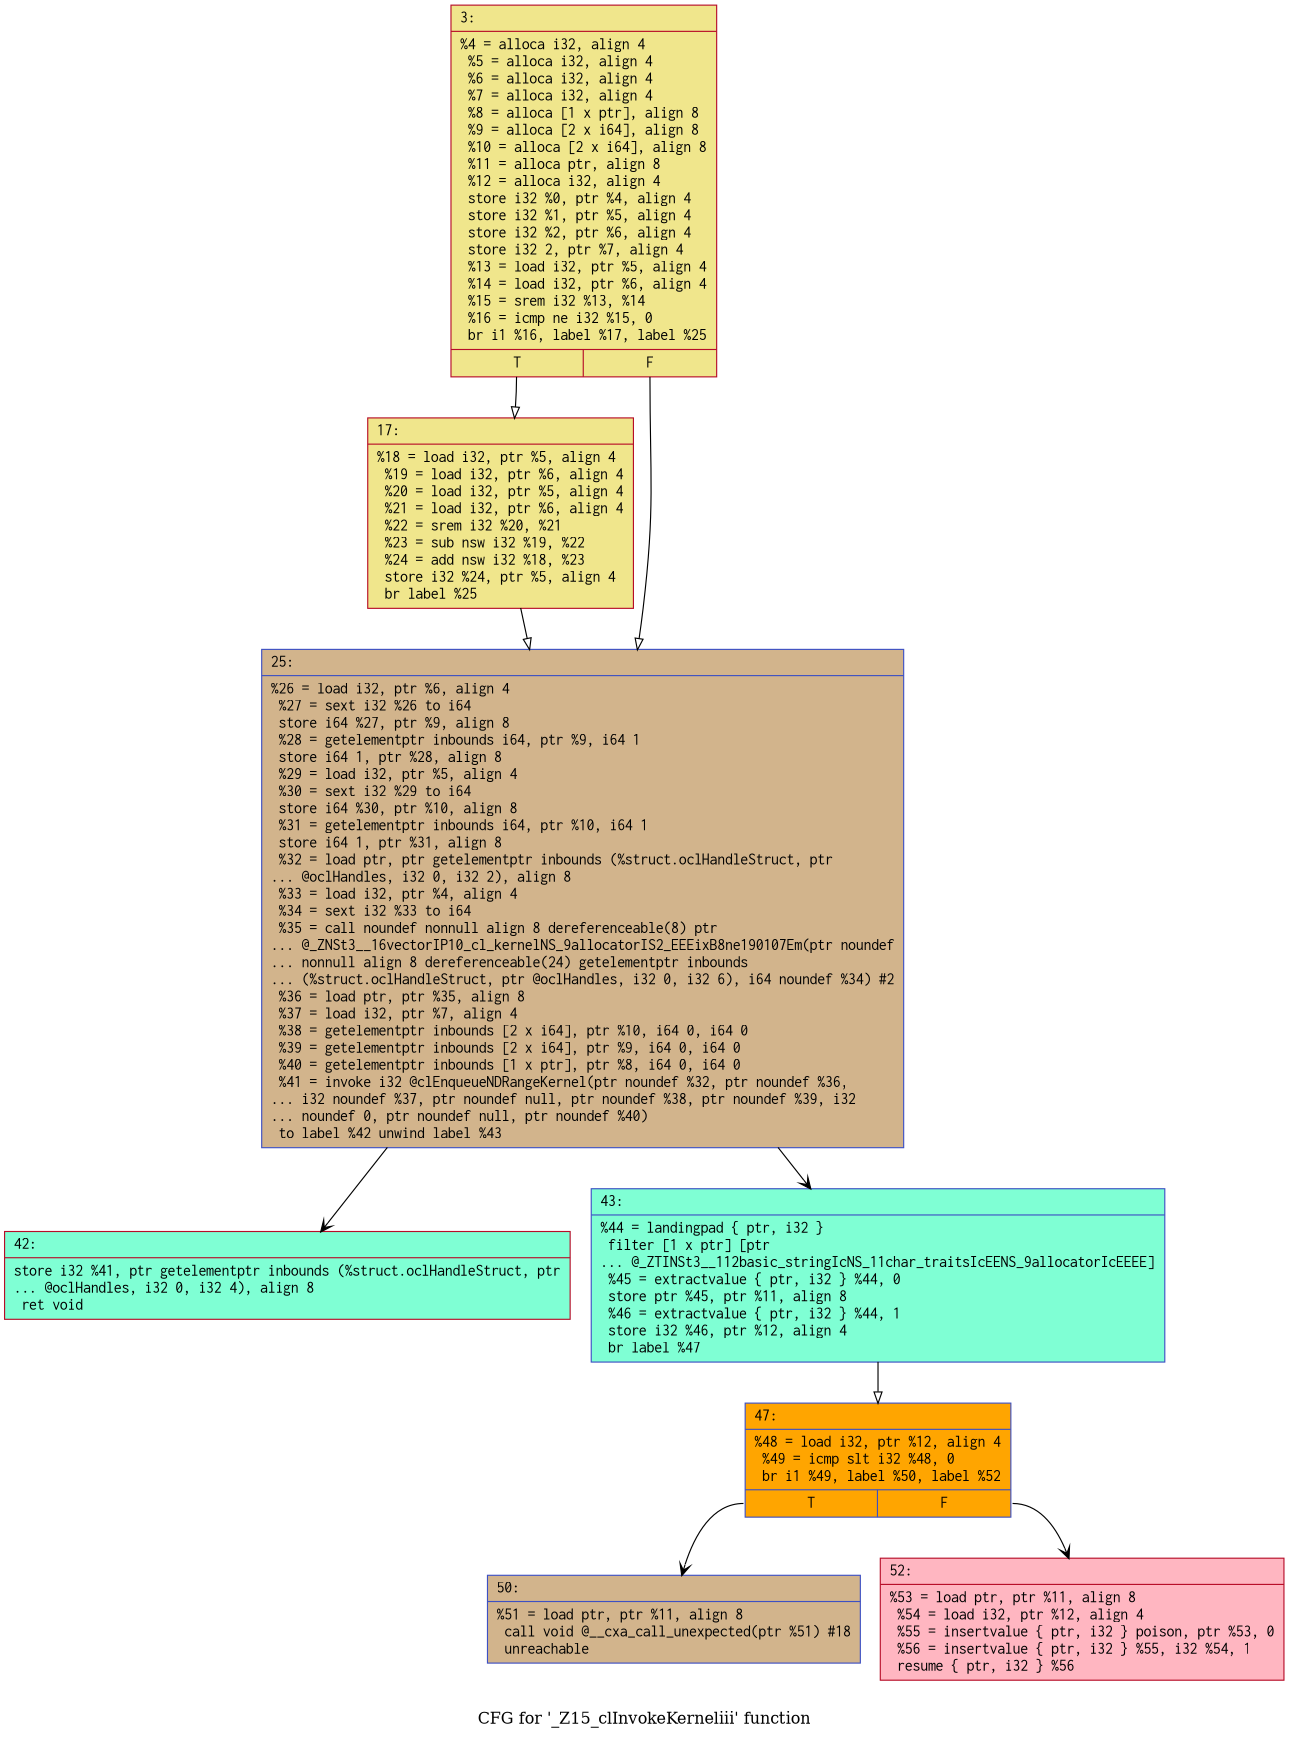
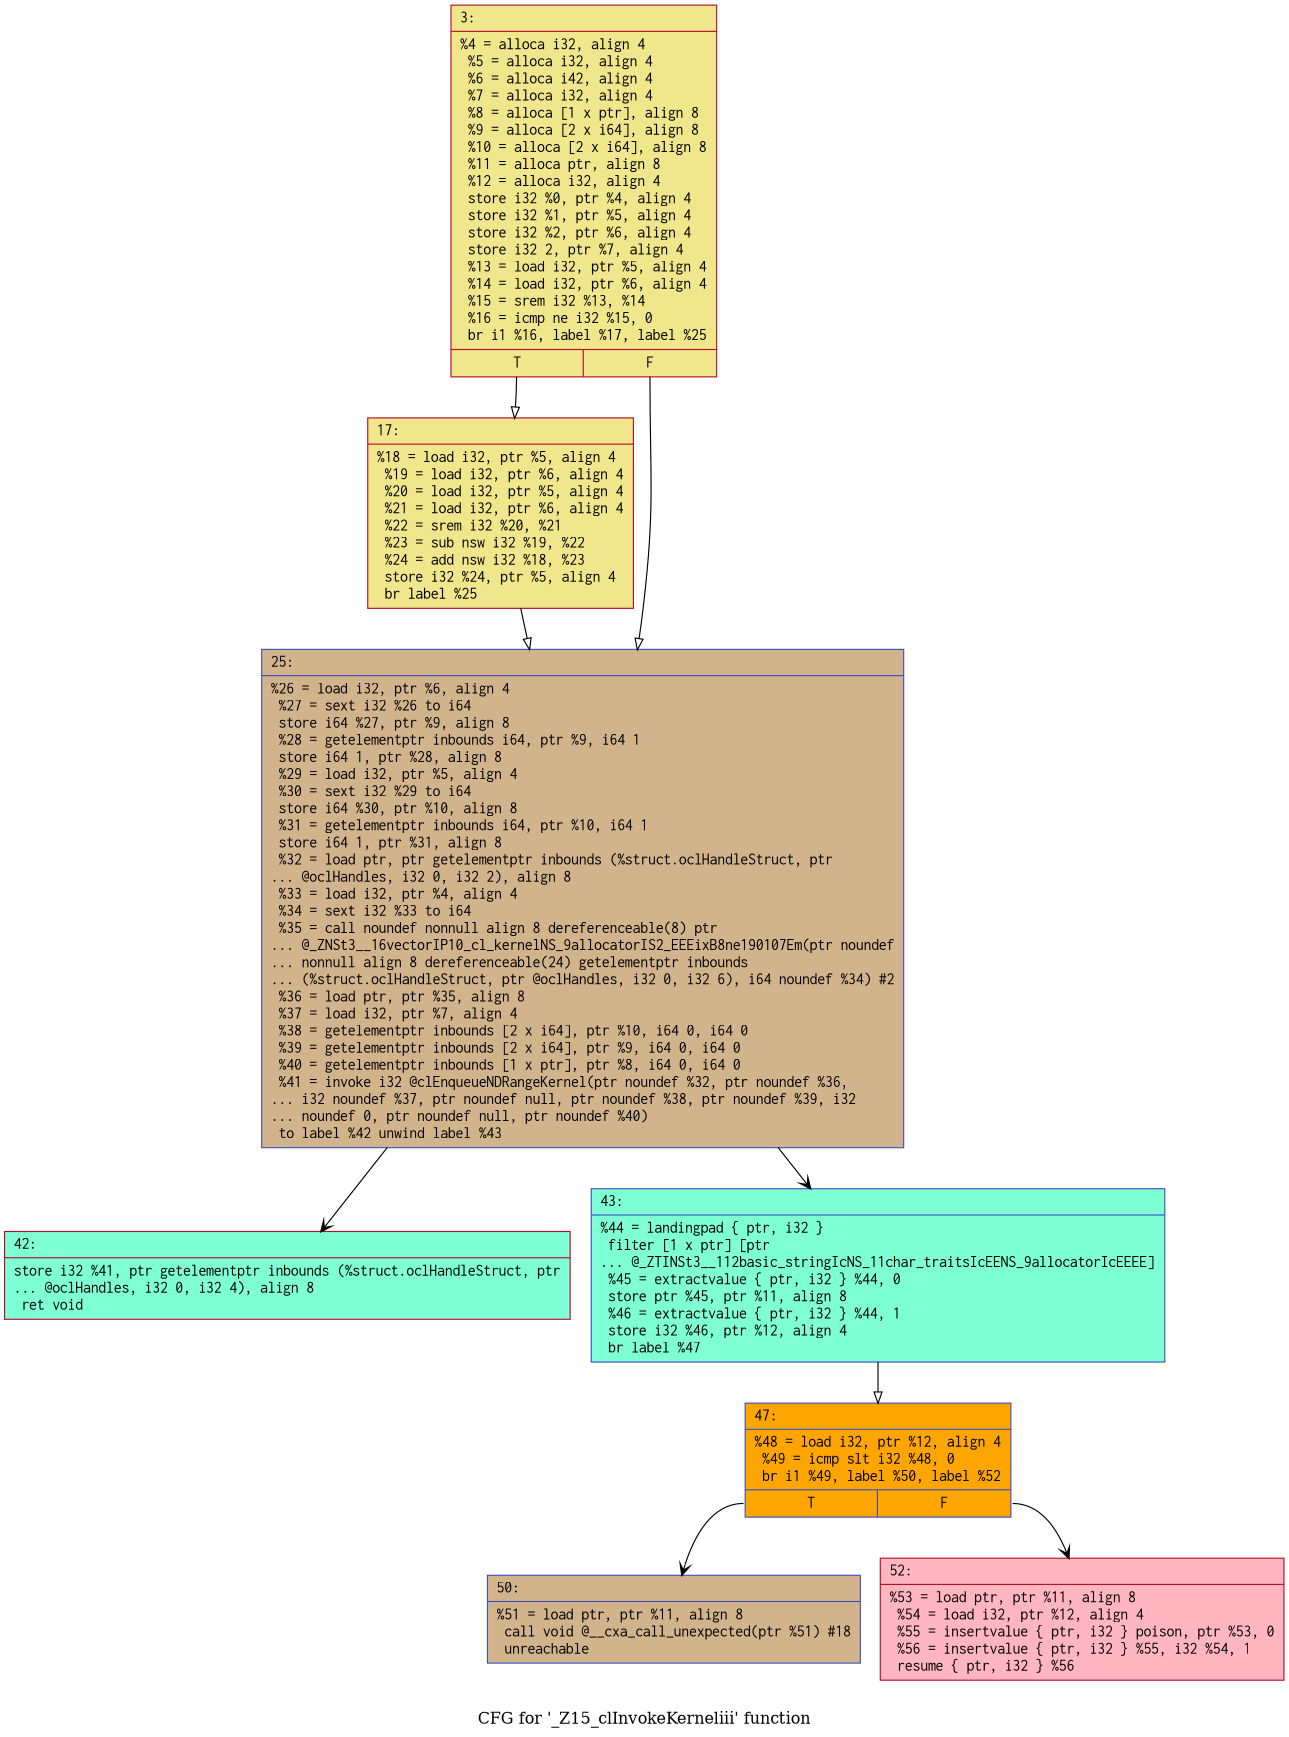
  digraph {
    label="CFG for '_Z15_clInvokeKerneliii' function"
    node [color="#b70d28ff" fillcolor=khaki fontname=Courier shape=record style=filled]
    edge [arrowhead=onormal]
-   n1 [label="{3:\l|  %4 = alloca i32, align 4\l  %5 = alloca i32, align 4\l  %6 = alloca i32, align 4\l  %7 = alloca i32, align 4\l  %8 = alloca [1 x ptr], align 8\l  %9 = alloca [2 x i64], align 8\l  %10 = alloca [2 x i64], align 8\l  %11 = alloca ptr, align 8\l  %12 = alloca i32, align 4\l  store i32 %0, ptr %4, align 4\l  store i32 %1, ptr %5, align 4\l  store i32 %2, ptr %6, align 4\l  store i32 2, ptr %7, align 4\l  %13 = load i32, ptr %5, align 4\l  %14 = load i32, ptr %6, align 4\l  %15 = srem i32 %13, %14\l  %16 = icmp ne i32 %15, 0\l  br i1 %16, label %17, label %25\l|{<s0>T|<s1>F}}"]
+   n1 [label="{3:\l|  %4 = alloca i32, align 4\l  %5 = alloca i32, align 4\l  %6 = alloca i42, align 4\l  %7 = alloca i32, align 4\l  %8 = alloca [1 x ptr], align 8\l  %9 = alloca [2 x i64], align 8\l  %10 = alloca [2 x i64], align 8\l  %11 = alloca ptr, align 8\l  %12 = alloca i32, align 4\l  store i32 %0, ptr %4, align 4\l  store i32 %1, ptr %5, align 4\l  store i32 %2, ptr %6, align 4\l  store i32 2, ptr %7, align 4\l  %13 = load i32, ptr %5, align 4\l  %14 = load i32, ptr %6, align 4\l  %15 = srem i32 %13, %14\l  %16 = icmp ne i32 %15, 0\l  br i1 %16, label %17, label %25\l|{<s0>T|<s1>F}}"]
    n2 [label="{17:\l|  %18 = load i32, ptr %5, align 4\l  %19 = load i32, ptr %6, align 4\l  %20 = load i32, ptr %5, align 4\l  %21 = load i32, ptr %6, align 4\l  %22 = srem i32 %20, %21\l  %23 = sub nsw i32 %19, %22\l  %24 = add nsw i32 %18, %23\l  store i32 %24, ptr %5, align 4\l  br label %25\l}"]
    n3 [color="#3d50c3ff" fillcolor=tan label="{25:\l|  %26 = load i32, ptr %6, align 4\l  %27 = sext i32 %26 to i64\l  store i64 %27, ptr %9, align 8\l  %28 = getelementptr inbounds i64, ptr %9, i64 1\l  store i64 1, ptr %28, align 8\l  %29 = load i32, ptr %5, align 4\l  %30 = sext i32 %29 to i64\l  store i64 %30, ptr %10, align 8\l  %31 = getelementptr inbounds i64, ptr %10, i64 1\l  store i64 1, ptr %31, align 8\l  %32 = load ptr, ptr getelementptr inbounds (%struct.oclHandleStruct, ptr\l... @oclHandles, i32 0, i32 2), align 8\l  %33 = load i32, ptr %4, align 4\l  %34 = sext i32 %33 to i64\l  %35 = call noundef nonnull align 8 dereferenceable(8) ptr\l... @_ZNSt3__16vectorIP10_cl_kernelNS_9allocatorIS2_EEEixB8ne190107Em(ptr noundef\l... nonnull align 8 dereferenceable(24) getelementptr inbounds\l... (%struct.oclHandleStruct, ptr @oclHandles, i32 0, i32 6), i64 noundef %34) #2\l  %36 = load ptr, ptr %35, align 8\l  %37 = load i32, ptr %7, align 4\l  %38 = getelementptr inbounds [2 x i64], ptr %10, i64 0, i64 0\l  %39 = getelementptr inbounds [2 x i64], ptr %9, i64 0, i64 0\l  %40 = getelementptr inbounds [1 x ptr], ptr %8, i64 0, i64 0\l  %41 = invoke i32 @clEnqueueNDRangeKernel(ptr noundef %32, ptr noundef %36,\l... i32 noundef %37, ptr noundef null, ptr noundef %38, ptr noundef %39, i32\l... noundef 0, ptr noundef null, ptr noundef %40)\l          to label %42 unwind label %43\l}"]
    n4 [fillcolor=aquamarine label="{42:\l|  store i32 %41, ptr getelementptr inbounds (%struct.oclHandleStruct, ptr\l... @oclHandles, i32 0, i32 4), align 8\l  ret void\l}"]
    n5 [color="#3d50c3ff" fillcolor=aquamarine label="{43:\l|  %44 = landingpad \{ ptr, i32 \}\l          filter [1 x ptr] [ptr\l... @_ZTINSt3__112basic_stringIcNS_11char_traitsIcEENS_9allocatorIcEEEE]\l  %45 = extractvalue \{ ptr, i32 \} %44, 0\l  store ptr %45, ptr %11, align 8\l  %46 = extractvalue \{ ptr, i32 \} %44, 1\l  store i32 %46, ptr %12, align 4\l  br label %47\l}"]
    n6 [color="#3d50c3ff" fillcolor=orange label="{47:\l|  %48 = load i32, ptr %12, align 4\l  %49 = icmp slt i32 %48, 0\l  br i1 %49, label %50, label %52\l|{<s0>T|<s1>F}}"]
    n7 [color="#3d50c3ff" fillcolor=tan label="{50:\l|  %51 = load ptr, ptr %11, align 8\l  call void @__cxa_call_unexpected(ptr %51) #18\l  unreachable\l}"]
    n8 [fillcolor=lightpink label="{52:\l|  %53 = load ptr, ptr %11, align 8\l  %54 = load i32, ptr %12, align 4\l  %55 = insertvalue \{ ptr, i32 \} poison, ptr %53, 0\l  %56 = insertvalue \{ ptr, i32 \} %55, i32 %54, 1\l  resume \{ ptr, i32 \} %56\l}"]
    n1 -> n2 [tailport=s0]
    n1 -> n3 [tailport=s1]
    n2 -> n3
    n3 -> n4 [arrowhead=vee]
    n3 -> n5 [arrowhead=vee]
    n5 -> n6
    n6 -> n7 [arrowhead=vee tailport=s0]
    n6 -> n8 [arrowhead=vee tailport=s1]
  }
